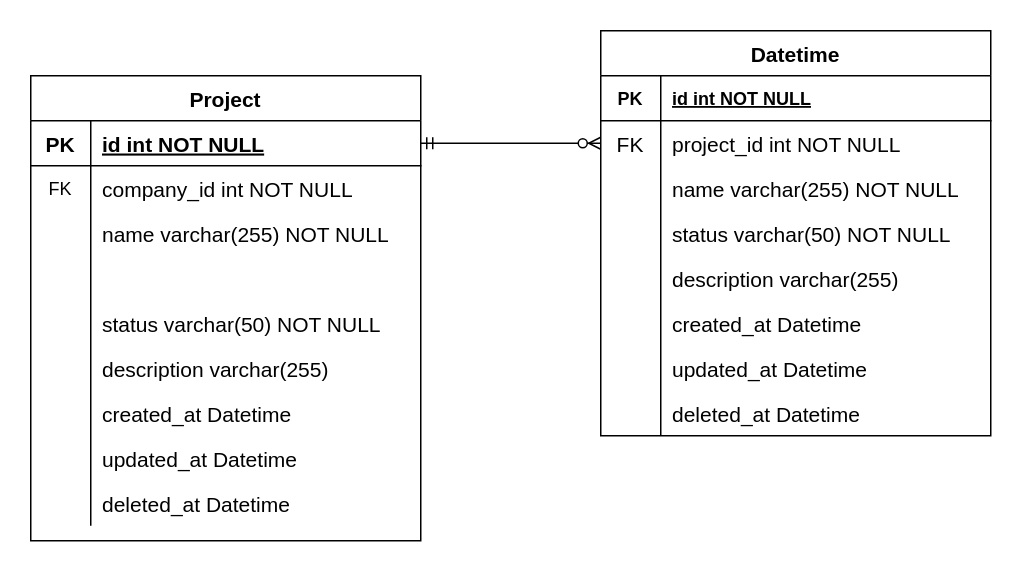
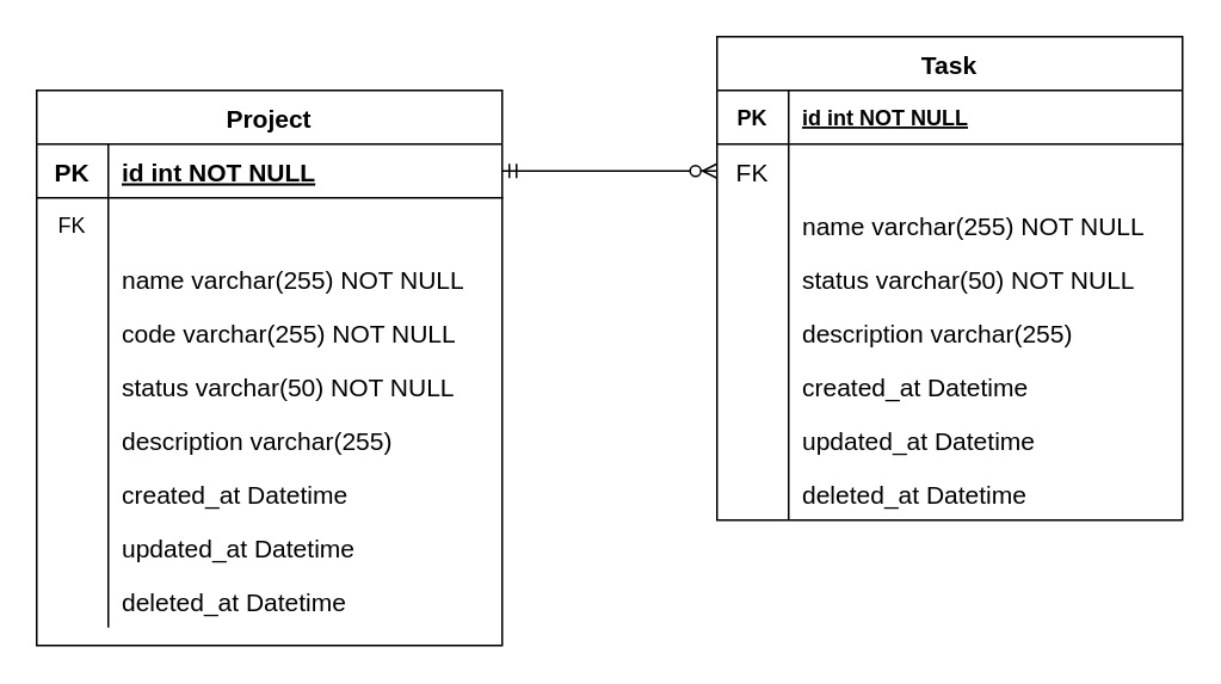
  <mxCell id="0" />
  <mxCell id="1" parent="0" />
- <mxCell id="2" value="Datetime" style="shape=table;startSize=30;container=1;collapsible=1;childLayout=tableLayout;fixedRows=1;rowLines=0;fontStyle=1;align=center;resizeLast=1;fontSize=14;" parent="1" vertex="1"><mxGeometry x="400" y="20" width="260" height="270" as="geometry" /></mxCell>
+ <mxCell id="2" value="Task" style="shape=table;startSize=30;container=1;collapsible=1;childLayout=tableLayout;fixedRows=1;rowLines=0;fontStyle=1;align=center;resizeLast=1;fontSize=14;" parent="1" vertex="1"><mxGeometry x="400" y="20" width="260" height="270" as="geometry" /></mxCell>
  <mxCell id="3" value="" style="shape=partialRectangle;collapsible=0;dropTarget=0;pointerEvents=0;fillColor=none;points=[[0,0.5],[1,0.5]];portConstraint=eastwest;top=0;left=0;right=0;bottom=1;" parent="2" vertex="1"><mxGeometry y="30" width="260" height="30" as="geometry" /></mxCell>
  <mxCell id="4" value="PK" style="shape=partialRectangle;overflow=hidden;connectable=0;fillColor=none;top=0;left=0;bottom=0;right=0;fontStyle=1;" parent="3" vertex="1"><mxGeometry width="40" height="30" as="geometry"><mxRectangle width="40" height="30" as="alternateBounds" /></mxGeometry></mxCell>
  <mxCell id="5" value="id int NOT NULL " style="shape=partialRectangle;overflow=hidden;connectable=0;fillColor=none;top=0;left=0;bottom=0;right=0;align=left;spacingLeft=6;fontStyle=5;" parent="3" vertex="1"><mxGeometry x="40" width="220" height="30" as="geometry"><mxRectangle width="220" height="30" as="alternateBounds" /></mxGeometry></mxCell>
  <mxCell id="6" value="" style="shape=partialRectangle;collapsible=0;dropTarget=0;pointerEvents=0;fillColor=none;points=[[0,0.5],[1,0.5]];portConstraint=eastwest;top=0;left=0;right=0;bottom=0;" parent="2" vertex="1"><mxGeometry y="60" width="260" height="30" as="geometry" /></mxCell>
  <mxCell id="7" value="FK" style="shape=partialRectangle;overflow=hidden;connectable=0;fillColor=none;top=0;left=0;bottom=0;right=0;fontSize=14;" parent="6" vertex="1"><mxGeometry width="40" height="30" as="geometry"><mxRectangle width="40" height="30" as="alternateBounds" /></mxGeometry></mxCell>
- <mxCell id="8" value="project_id int NOT NULL" style="shape=partialRectangle;overflow=hidden;connectable=0;fillColor=none;top=0;left=0;bottom=0;right=0;align=left;spacingLeft=6;fontSize=14;" parent="6" vertex="1"><mxGeometry x="40" width="220" height="30" as="geometry"><mxRectangle width="220" height="30" as="alternateBounds" /></mxGeometry></mxCell>
  <mxCell id="9" value="" style="shape=partialRectangle;collapsible=0;dropTarget=0;pointerEvents=0;fillColor=none;points=[[0,0.5],[1,0.5]];portConstraint=eastwest;top=0;left=0;right=0;bottom=0;" parent="2" vertex="1"><mxGeometry y="90" width="260" height="30" as="geometry" /></mxCell>
  <mxCell id="10" value="" style="shape=partialRectangle;overflow=hidden;connectable=0;fillColor=none;top=0;left=0;bottom=0;right=0;" parent="9" vertex="1"><mxGeometry width="40" height="30" as="geometry"><mxRectangle width="40" height="30" as="alternateBounds" /></mxGeometry></mxCell>
  <mxCell id="11" value="name varchar(255) NOT NULL" style="shape=partialRectangle;overflow=hidden;connectable=0;fillColor=none;top=0;left=0;bottom=0;right=0;align=left;spacingLeft=6;fontSize=14;" parent="9" vertex="1"><mxGeometry x="40" width="220" height="30" as="geometry"><mxRectangle width="220" height="30" as="alternateBounds" /></mxGeometry></mxCell>
  <mxCell id="12" value="" style="shape=partialRectangle;collapsible=0;dropTarget=0;pointerEvents=0;fillColor=none;points=[[0,0.5],[1,0.5]];portConstraint=eastwest;top=0;left=0;right=0;bottom=0;" parent="2" vertex="1"><mxGeometry y="120" width="260" height="30" as="geometry" /></mxCell>
  <mxCell id="13" value="" style="shape=partialRectangle;overflow=hidden;connectable=0;fillColor=none;top=0;left=0;bottom=0;right=0;" parent="12" vertex="1"><mxGeometry width="40" height="30" as="geometry"><mxRectangle width="40" height="30" as="alternateBounds" /></mxGeometry></mxCell>
  <mxCell id="14" value="status varchar(50) NOT NULL" style="shape=partialRectangle;overflow=hidden;connectable=0;fillColor=none;top=0;left=0;bottom=0;right=0;align=left;spacingLeft=6;fontSize=14;" parent="12" vertex="1"><mxGeometry x="40" width="220" height="30" as="geometry"><mxRectangle width="220" height="30" as="alternateBounds" /></mxGeometry></mxCell>
  <mxCell id="15" value="" style="shape=partialRectangle;collapsible=0;dropTarget=0;pointerEvents=0;fillColor=none;points=[[0,0.5],[1,0.5]];portConstraint=eastwest;top=0;left=0;right=0;bottom=0;" parent="2" vertex="1"><mxGeometry y="150" width="260" height="30" as="geometry" /></mxCell>
  <mxCell id="16" value="" style="shape=partialRectangle;overflow=hidden;connectable=0;fillColor=none;top=0;left=0;bottom=0;right=0;" parent="15" vertex="1"><mxGeometry width="40" height="30" as="geometry"><mxRectangle width="40" height="30" as="alternateBounds" /></mxGeometry></mxCell>
  <mxCell id="17" value="description varchar(255)" style="shape=partialRectangle;overflow=hidden;connectable=0;fillColor=none;top=0;left=0;bottom=0;right=0;align=left;spacingLeft=6;fontSize=14;" parent="15" vertex="1"><mxGeometry x="40" width="220" height="30" as="geometry"><mxRectangle width="220" height="30" as="alternateBounds" /></mxGeometry></mxCell>
  <mxCell id="18" value="" style="shape=partialRectangle;collapsible=0;dropTarget=0;pointerEvents=0;fillColor=none;points=[[0,0.5],[1,0.5]];portConstraint=eastwest;top=0;left=0;right=0;bottom=0;" parent="2" vertex="1"><mxGeometry y="180" width="260" height="30" as="geometry" /></mxCell>
  <mxCell id="19" value="" style="shape=partialRectangle;overflow=hidden;connectable=0;fillColor=none;top=0;left=0;bottom=0;right=0;" parent="18" vertex="1"><mxGeometry width="40" height="30" as="geometry"><mxRectangle width="40" height="30" as="alternateBounds" /></mxGeometry></mxCell>
  <mxCell id="20" value="created_at Datetime" style="shape=partialRectangle;overflow=hidden;connectable=0;fillColor=none;top=0;left=0;bottom=0;right=0;align=left;spacingLeft=6;fontSize=14;" parent="18" vertex="1"><mxGeometry x="40" width="220" height="30" as="geometry"><mxRectangle width="220" height="30" as="alternateBounds" /></mxGeometry></mxCell>
  <mxCell id="21" value="" style="shape=partialRectangle;collapsible=0;dropTarget=0;pointerEvents=0;fillColor=none;points=[[0,0.5],[1,0.5]];portConstraint=eastwest;top=0;left=0;right=0;bottom=0;" parent="2" vertex="1"><mxGeometry y="210" width="260" height="30" as="geometry" /></mxCell>
  <mxCell id="22" value="" style="shape=partialRectangle;overflow=hidden;connectable=0;fillColor=none;top=0;left=0;bottom=0;right=0;" parent="21" vertex="1"><mxGeometry width="40" height="30" as="geometry"><mxRectangle width="40" height="30" as="alternateBounds" /></mxGeometry></mxCell>
  <mxCell id="23" value="updated_at Datetime" style="shape=partialRectangle;overflow=hidden;connectable=0;fillColor=none;top=0;left=0;bottom=0;right=0;align=left;spacingLeft=6;fontSize=14;" parent="21" vertex="1"><mxGeometry x="40" width="220" height="30" as="geometry"><mxRectangle width="220" height="30" as="alternateBounds" /></mxGeometry></mxCell>
  <mxCell id="24" value="" style="shape=partialRectangle;collapsible=0;dropTarget=0;pointerEvents=0;fillColor=none;points=[[0,0.5],[1,0.5]];portConstraint=eastwest;top=0;left=0;right=0;bottom=0;" parent="2" vertex="1"><mxGeometry y="240" width="260" height="30" as="geometry" /></mxCell>
  <mxCell id="25" value="" style="shape=partialRectangle;overflow=hidden;connectable=0;fillColor=none;top=0;left=0;bottom=0;right=0;" parent="24" vertex="1"><mxGeometry width="40" height="30" as="geometry"><mxRectangle width="40" height="30" as="alternateBounds" /></mxGeometry></mxCell>
  <mxCell id="26" value="deleted_at Datetime" style="shape=partialRectangle;overflow=hidden;connectable=0;fillColor=none;top=0;left=0;bottom=0;right=0;align=left;spacingLeft=6;fontSize=14;" parent="24" vertex="1"><mxGeometry x="40" width="220" height="30" as="geometry"><mxRectangle width="220" height="30" as="alternateBounds" /></mxGeometry></mxCell>
  <mxCell id="27" value="Project" style="shape=table;startSize=30;container=1;collapsible=1;childLayout=tableLayout;fixedRows=1;rowLines=0;fontStyle=1;align=center;resizeLast=1;fontSize=14;" parent="1" vertex="1"><mxGeometry x="20" y="50" width="260" height="310" as="geometry" /></mxCell>
  <mxCell id="28" value="" style="shape=partialRectangle;collapsible=0;dropTarget=0;pointerEvents=0;fillColor=none;points=[[0,0.5],[1,0.5]];portConstraint=eastwest;top=0;left=0;right=0;bottom=1;" parent="27" vertex="1"><mxGeometry y="30" width="260" height="30" as="geometry" /></mxCell>
  <mxCell id="29" value="PK" style="shape=partialRectangle;overflow=hidden;connectable=0;fillColor=none;top=0;left=0;bottom=0;right=0;fontStyle=1;fontSize=14;" parent="28" vertex="1"><mxGeometry width="40" height="30" as="geometry"><mxRectangle width="40" height="30" as="alternateBounds" /></mxGeometry></mxCell>
  <mxCell id="30" value="id int NOT NULL " style="shape=partialRectangle;overflow=hidden;connectable=0;fillColor=none;top=0;left=0;bottom=0;right=0;align=left;spacingLeft=6;fontStyle=5;fontSize=14;" parent="28" vertex="1"><mxGeometry x="40" width="220" height="30" as="geometry"><mxRectangle width="220" height="30" as="alternateBounds" /></mxGeometry></mxCell>
  <mxCell id="31" value="" style="shape=partialRectangle;collapsible=0;dropTarget=0;pointerEvents=0;fillColor=none;points=[[0,0.5],[1,0.5]];portConstraint=eastwest;top=0;left=0;right=0;bottom=0;" parent="27" vertex="1"><mxGeometry y="60" width="260" height="30" as="geometry" /></mxCell>
  <mxCell id="32" value="FK" style="shape=partialRectangle;overflow=hidden;connectable=0;fillColor=none;top=0;left=0;bottom=0;right=0;" parent="31" vertex="1"><mxGeometry width="40" height="30" as="geometry"><mxRectangle width="40" height="30" as="alternateBounds" /></mxGeometry></mxCell>
- <mxCell id="33" value="company_id int NOT NULL" style="shape=partialRectangle;overflow=hidden;connectable=0;fillColor=none;top=0;left=0;bottom=0;right=0;align=left;spacingLeft=6;fontSize=14;" parent="31" vertex="1"><mxGeometry x="40" width="220" height="30" as="geometry"><mxRectangle width="220" height="30" as="alternateBounds" /></mxGeometry></mxCell>
  <mxCell id="34" value="" style="shape=partialRectangle;collapsible=0;dropTarget=0;pointerEvents=0;fillColor=none;points=[[0,0.5],[1,0.5]];portConstraint=eastwest;top=0;left=0;right=0;bottom=0;" parent="27" vertex="1"><mxGeometry y="90" width="260" height="30" as="geometry" /></mxCell>
  <mxCell id="35" value="" style="shape=partialRectangle;overflow=hidden;connectable=0;fillColor=none;top=0;left=0;bottom=0;right=0;" parent="34" vertex="1"><mxGeometry width="40" height="30" as="geometry"><mxRectangle width="40" height="30" as="alternateBounds" /></mxGeometry></mxCell>
  <mxCell id="36" value="name varchar(255) NOT NULL" style="shape=partialRectangle;overflow=hidden;connectable=0;fillColor=none;top=0;left=0;bottom=0;right=0;align=left;spacingLeft=6;fontSize=14;" parent="34" vertex="1"><mxGeometry x="40" width="220" height="30" as="geometry"><mxRectangle width="220" height="30" as="alternateBounds" /></mxGeometry></mxCell>
  <mxCell id="37" value="" style="shape=partialRectangle;collapsible=0;dropTarget=0;pointerEvents=0;fillColor=none;points=[[0,0.5],[1,0.5]];portConstraint=eastwest;top=0;left=0;right=0;bottom=0;" parent="27" vertex="1"><mxGeometry y="120" width="260" height="30" as="geometry" /></mxCell>
  <mxCell id="38" value="" style="shape=partialRectangle;overflow=hidden;connectable=0;fillColor=none;top=0;left=0;bottom=0;right=0;" parent="37" vertex="1"><mxGeometry width="40" height="30" as="geometry"><mxRectangle width="40" height="30" as="alternateBounds" /></mxGeometry></mxCell>
+ <mxCell id="39" value="code varchar(255) NOT NULL" style="shape=partialRectangle;overflow=hidden;connectable=0;fillColor=none;top=0;left=0;bottom=0;right=0;align=left;spacingLeft=6;fontSize=14;" parent="37" vertex="1"><mxGeometry x="40" width="220" height="30" as="geometry"><mxRectangle width="220" height="30" as="alternateBounds" /></mxGeometry></mxCell>
  <mxCell id="40" value="" style="shape=partialRectangle;collapsible=0;dropTarget=0;pointerEvents=0;fillColor=none;points=[[0,0.5],[1,0.5]];portConstraint=eastwest;top=0;left=0;right=0;bottom=0;" parent="27" vertex="1"><mxGeometry y="150" width="260" height="30" as="geometry" /></mxCell>
  <mxCell id="41" value="" style="shape=partialRectangle;overflow=hidden;connectable=0;fillColor=none;top=0;left=0;bottom=0;right=0;" parent="40" vertex="1"><mxGeometry width="40" height="30" as="geometry"><mxRectangle width="40" height="30" as="alternateBounds" /></mxGeometry></mxCell>
  <mxCell id="42" value="status varchar(50) NOT NULL" style="shape=partialRectangle;overflow=hidden;connectable=0;fillColor=none;top=0;left=0;bottom=0;right=0;align=left;spacingLeft=6;fontSize=14;" parent="40" vertex="1"><mxGeometry x="40" width="220" height="30" as="geometry"><mxRectangle width="220" height="30" as="alternateBounds" /></mxGeometry></mxCell>
  <mxCell id="43" value="" style="shape=partialRectangle;collapsible=0;dropTarget=0;pointerEvents=0;fillColor=none;points=[[0,0.5],[1,0.5]];portConstraint=eastwest;top=0;left=0;right=0;bottom=0;" parent="27" vertex="1"><mxGeometry y="180" width="260" height="30" as="geometry" /></mxCell>
  <mxCell id="44" value="" style="shape=partialRectangle;overflow=hidden;connectable=0;fillColor=none;top=0;left=0;bottom=0;right=0;" parent="43" vertex="1"><mxGeometry width="40" height="30" as="geometry"><mxRectangle width="40" height="30" as="alternateBounds" /></mxGeometry></mxCell>
  <mxCell id="45" value="description varchar(255)" style="shape=partialRectangle;overflow=hidden;connectable=0;fillColor=none;top=0;left=0;bottom=0;right=0;align=left;spacingLeft=6;fontSize=14;" parent="43" vertex="1"><mxGeometry x="40" width="220" height="30" as="geometry"><mxRectangle width="220" height="30" as="alternateBounds" /></mxGeometry></mxCell>
  <mxCell id="46" value="" style="shape=partialRectangle;collapsible=0;dropTarget=0;pointerEvents=0;fillColor=none;points=[[0,0.5],[1,0.5]];portConstraint=eastwest;top=0;left=0;right=0;bottom=0;" parent="27" vertex="1"><mxGeometry y="210" width="260" height="30" as="geometry" /></mxCell>
  <mxCell id="47" value="" style="shape=partialRectangle;overflow=hidden;connectable=0;fillColor=none;top=0;left=0;bottom=0;right=0;" parent="46" vertex="1"><mxGeometry width="40" height="30" as="geometry"><mxRectangle width="40" height="30" as="alternateBounds" /></mxGeometry></mxCell>
  <mxCell id="48" value="created_at Datetime" style="shape=partialRectangle;overflow=hidden;connectable=0;fillColor=none;top=0;left=0;bottom=0;right=0;align=left;spacingLeft=6;fontStyle=0;fontSize=14;" parent="46" vertex="1"><mxGeometry x="40" width="220" height="30" as="geometry"><mxRectangle width="220" height="30" as="alternateBounds" /></mxGeometry></mxCell>
  <mxCell id="49" value="" style="shape=partialRectangle;collapsible=0;dropTarget=0;pointerEvents=0;fillColor=none;points=[[0,0.5],[1,0.5]];portConstraint=eastwest;top=0;left=0;right=0;bottom=0;" parent="27" vertex="1"><mxGeometry y="240" width="260" height="30" as="geometry" /></mxCell>
  <mxCell id="50" value="" style="shape=partialRectangle;overflow=hidden;connectable=0;fillColor=none;top=0;left=0;bottom=0;right=0;" parent="49" vertex="1"><mxGeometry width="40" height="30" as="geometry"><mxRectangle width="40" height="30" as="alternateBounds" /></mxGeometry></mxCell>
  <mxCell id="51" value="updated_at Datetime" style="shape=partialRectangle;overflow=hidden;connectable=0;fillColor=none;top=0;left=0;bottom=0;right=0;align=left;spacingLeft=6;fontStyle=0;fontSize=14;" parent="49" vertex="1"><mxGeometry x="40" width="220" height="30" as="geometry"><mxRectangle width="220" height="30" as="alternateBounds" /></mxGeometry></mxCell>
  <mxCell id="52" value="" style="shape=partialRectangle;collapsible=0;dropTarget=0;pointerEvents=0;fillColor=none;points=[[0,0.5],[1,0.5]];portConstraint=eastwest;top=0;left=0;right=0;bottom=0;" parent="27" vertex="1"><mxGeometry y="270" width="260" height="30" as="geometry" /></mxCell>
  <mxCell id="53" value="" style="shape=partialRectangle;overflow=hidden;connectable=0;fillColor=none;top=0;left=0;bottom=0;right=0;" parent="52" vertex="1"><mxGeometry width="40" height="30" as="geometry"><mxRectangle width="40" height="30" as="alternateBounds" /></mxGeometry></mxCell>
  <mxCell id="54" value="deleted_at Datetime" style="shape=partialRectangle;overflow=hidden;connectable=0;fillColor=none;top=0;left=0;bottom=0;right=0;align=left;spacingLeft=6;fontStyle=0;fontSize=14;" parent="52" vertex="1"><mxGeometry x="40" width="220" height="30" as="geometry"><mxRectangle width="220" height="30" as="alternateBounds" /></mxGeometry></mxCell>
  <mxCell id="55" value="" style="fontSize=12;html=1;endArrow=ERzeroToMany;startArrow=ERmandOne;rounded=0;entryX=0;entryY=0.5;entryDx=0;entryDy=0;exitX=1;exitY=0.5;exitDx=0;exitDy=0;" edge="1" parent="1" source="28" target="6"><mxGeometry width="100" height="100" relative="1" as="geometry"><mxPoint x="470" y="600" as="sourcePoint" /><mxPoint x="570" y="500" as="targetPoint" /></mxGeometry></mxCell>
